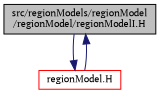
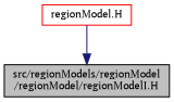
  digraph {
    fontname="PT Serif"
    node [fontname="PT Serif" fontsize=10 shape=record]
    edge [color=midnightblue fontname="PT Serif" fontsize=10 labelfontname=FreeSans labelfontsize=10 style=solid]
    n1 [color=black fillcolor=grey75 fontcolor=black height=0.2 label="src/regionModels/regionModel\l/regionModel/regionModelI.H" style=filled width=0.4]
    n2 [color=red height=0.2 label="regionModel.H" width=0.4]
-   n1 -> n2
    n2 -> n1
  }
